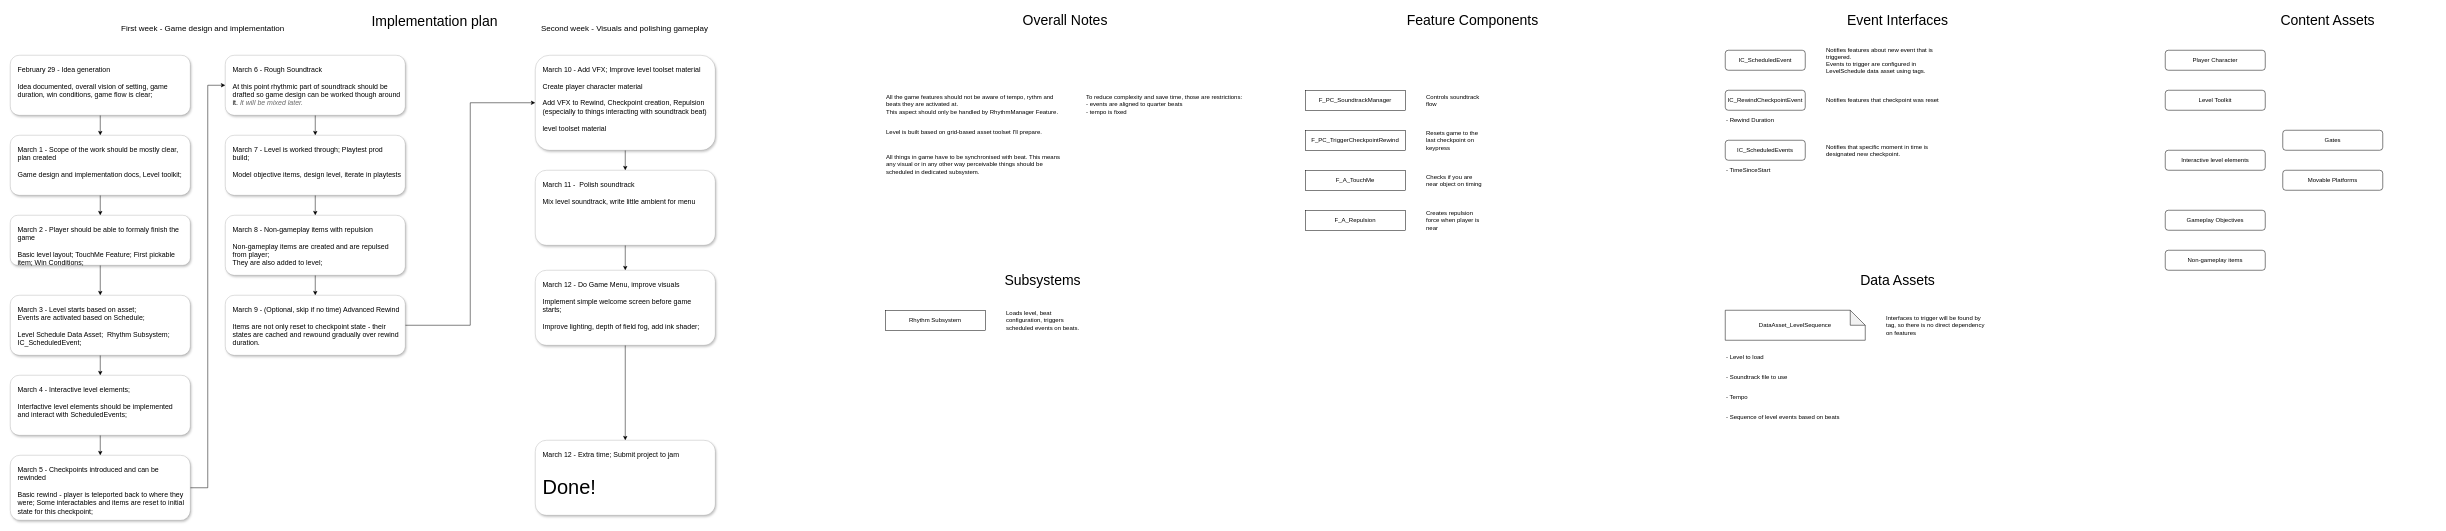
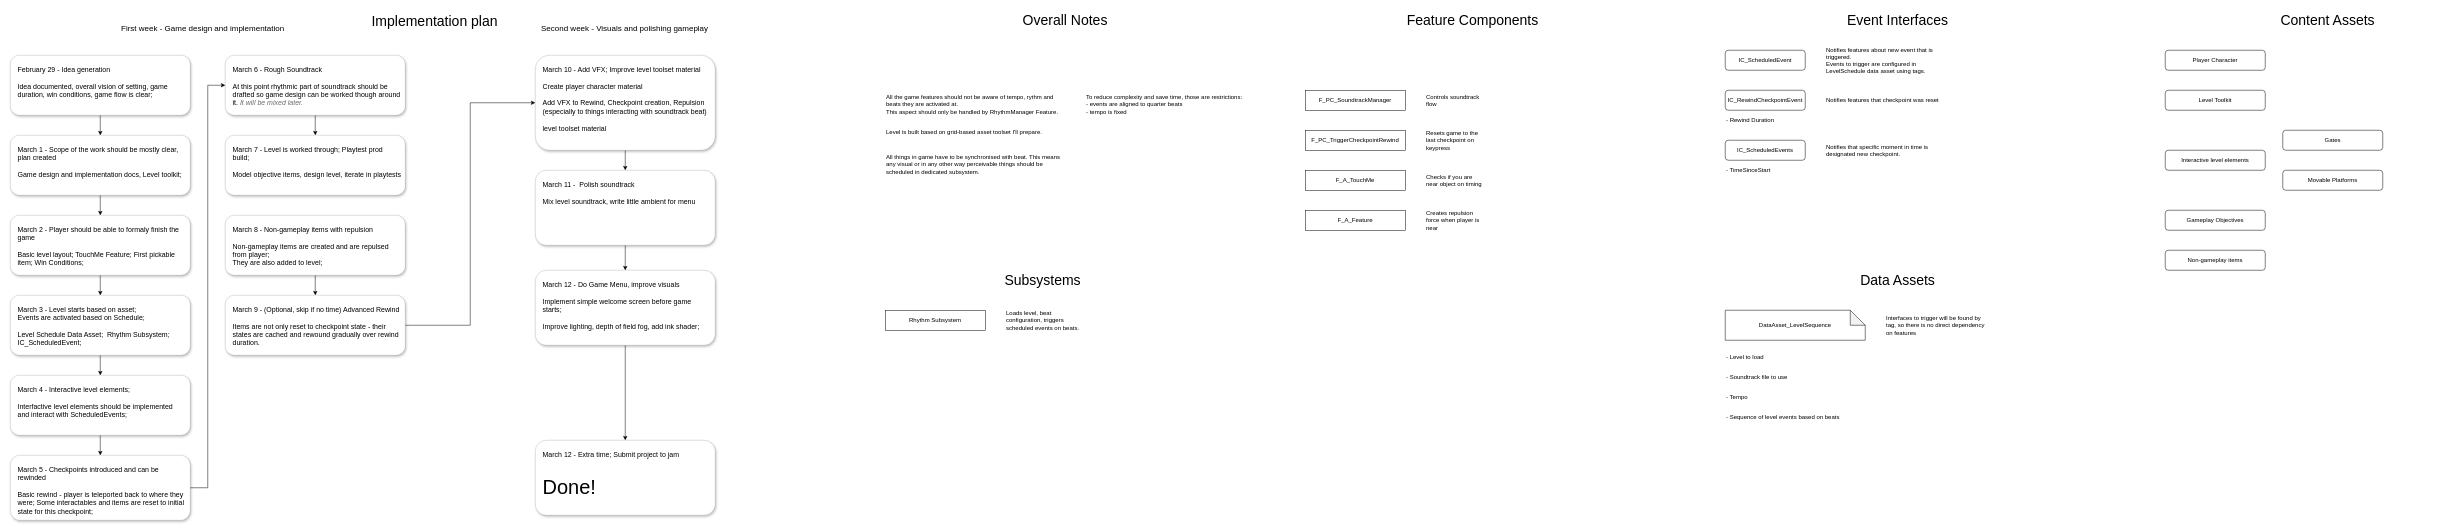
  <mxCell id="0" />
  <mxCell id="1" parent="0" />
  <mxCell id="2" value="DataAsset_LevelSequence" style="shape=note;whiteSpace=wrap;html=1;backgroundOutline=1;darkOpacity=0.05;" parent="1" vertex="1"><mxGeometry x="3450" y="620" width="280" height="60" as="geometry" /></mxCell>
  <mxCell id="3" value="F_PC_SoundtrackManager" style="rounded=0;whiteSpace=wrap;html=1;" parent="1" vertex="1"><mxGeometry x="2610" y="180" width="200" height="40" as="geometry" /></mxCell>
  <mxCell id="4" value="Interfaces to trigger will be found by tag, so there is no direct dependency on features" style="text;html=1;align=left;verticalAlign=middle;whiteSpace=wrap;rounded=0;" parent="1" vertex="1"><mxGeometry x="3770" y="620" width="210" height="60" as="geometry" /></mxCell>
  <mxCell id="5" value="IC_RewindCheckpointEvent" style="rounded=1;whiteSpace=wrap;html=1;glass=0;" parent="1" vertex="1"><mxGeometry x="3450" y="180" width="160" height="40" as="geometry" /></mxCell>
  <mxCell id="6" value="Rhythm Subsystem" style="rounded=0;whiteSpace=wrap;html=1;" parent="1" vertex="1"><mxGeometry x="1770" y="620" width="200" height="40" as="geometry" /></mxCell>
  <mxCell id="7" value="F_PC_TriggerCheckpointRewind" style="rounded=0;whiteSpace=wrap;html=1;" parent="1" vertex="1"><mxGeometry x="2610" y="260" width="200" height="40" as="geometry" /></mxCell>
  <mxCell id="8" value="F_A_TouchMe" style="rounded=0;whiteSpace=wrap;html=1;" parent="1" vertex="1"><mxGeometry x="2610" y="340" width="200" height="40" as="geometry" /></mxCell>
  <mxCell id="9" value="Checks if you are near object on timing" style="text;html=1;align=left;verticalAlign=middle;whiteSpace=wrap;rounded=0;" parent="1" vertex="1"><mxGeometry x="2850" y="340" width="120" height="40" as="geometry" /></mxCell>
  <mxCell id="10" value="Resets game to the last checkpoint on keypress" style="text;html=1;align=left;verticalAlign=middle;whiteSpace=wrap;rounded=0;" parent="1" vertex="1"><mxGeometry x="2850" y="250" width="120" height="60" as="geometry" /></mxCell>
  <mxCell id="11" value="Controls soundtrack flow" style="text;html=1;align=left;verticalAlign=middle;whiteSpace=wrap;rounded=0;" parent="1" vertex="1"><mxGeometry x="2850" y="170" width="120" height="60" as="geometry" /></mxCell>
  <mxCell id="12" value="Loads level, beat configuration, triggers scheduled events on beats." style="text;html=1;align=left;verticalAlign=middle;whiteSpace=wrap;rounded=0;" parent="1" vertex="1"><mxGeometry x="2010" y="610" width="160" height="60" as="geometry" /></mxCell>
- <mxCell id="13" value="F_A_Repulsion" style="rounded=0;whiteSpace=wrap;html=1;" parent="1" vertex="1"><mxGeometry x="2610" y="420" width="200" height="40" as="geometry" /></mxCell>
+ <mxCell id="13" value="F_A_Feature" style="rounded=0;whiteSpace=wrap;html=1;" parent="1" vertex="1"><mxGeometry x="2610" y="420" width="200" height="40" as="geometry" /></mxCell>
  <mxCell id="14" value="Creates repulsion force when player is near" style="text;html=1;align=left;verticalAlign=middle;whiteSpace=wrap;rounded=0;" parent="1" vertex="1"><mxGeometry x="2850" y="420" width="120" height="40" as="geometry" /></mxCell>
  <mxCell id="15" value="IC_ScheduledEvent" style="rounded=1;whiteSpace=wrap;html=1;glass=0;" parent="1" vertex="1"><mxGeometry x="3450" y="100" width="160" height="40" as="geometry" /></mxCell>
  <mxCell id="16" value="Feature Components" style="text;html=1;align=center;verticalAlign=middle;whiteSpace=wrap;rounded=0;fontSize=28;" parent="1" vertex="1"><mxGeometry x="2730" y="20" width="430" height="40" as="geometry" /></mxCell>
  <mxCell id="17" value="Event Interfaces" style="text;html=1;align=center;verticalAlign=middle;whiteSpace=wrap;rounded=0;fontSize=28;" parent="1" vertex="1"><mxGeometry x="3580" y="20" width="430" height="40" as="geometry" /></mxCell>
  <mxCell id="18" value="IC_ScheduledEvents" style="rounded=1;whiteSpace=wrap;html=1;glass=0;" parent="1" vertex="1"><mxGeometry x="3450" y="280" width="160" height="40" as="geometry" /></mxCell>
  <mxCell id="19" value="Notifies features about new event that is triggered. &lt;br&gt;Events to trigger are configured in LevelSchedule data asset using tags." style="text;html=1;align=left;verticalAlign=middle;whiteSpace=wrap;rounded=0;" parent="1" vertex="1"><mxGeometry x="3650" y="85" width="240" height="70" as="geometry" /></mxCell>
  <mxCell id="20" value="Notifies features that checkpoint was reset" style="text;html=1;align=left;verticalAlign=middle;whiteSpace=wrap;rounded=0;" parent="1" vertex="1"><mxGeometry x="3650" y="180" width="250" height="40" as="geometry" /></mxCell>
  <mxCell id="21" value="Overall Notes" style="text;html=1;align=center;verticalAlign=middle;whiteSpace=wrap;rounded=0;fontSize=28;" parent="1" vertex="1"><mxGeometry x="2010" y="20" width="240" height="40" as="geometry" /></mxCell>
  <mxCell id="22" value="All the game features should not be aware of tempo, rythm and beats they are activated at.&lt;br&gt;This aspect should only be handled by RhythmManager Feature." style="text;html=1;align=left;verticalAlign=top;whiteSpace=wrap;rounded=0;" parent="1" vertex="1"><mxGeometry x="1770" y="180" width="360" height="40" as="geometry" /></mxCell>
  <mxCell id="23" value="- Rewind Duration" style="text;html=1;align=left;verticalAlign=middle;whiteSpace=wrap;rounded=0;" parent="1" vertex="1"><mxGeometry x="3450" y="230" width="160" height="20" as="geometry" /></mxCell>
  <mxCell id="24" value="- TimeSinceStart" style="text;html=1;align=left;verticalAlign=middle;whiteSpace=wrap;rounded=0;" parent="1" vertex="1"><mxGeometry x="3450" y="330" width="160" height="20" as="geometry" /></mxCell>
  <mxCell id="25" value="Notifies that specific moment in time is designated new checkpoint." style="text;html=1;align=left;verticalAlign=middle;whiteSpace=wrap;rounded=0;" parent="1" vertex="1"><mxGeometry x="3650" y="280" width="250" height="40" as="geometry" /></mxCell>
  <mxCell id="26" value="Data Assets" style="text;html=1;align=center;verticalAlign=middle;whiteSpace=wrap;rounded=0;fontSize=28;" parent="1" vertex="1"><mxGeometry x="3580" y="540" width="430" height="40" as="geometry" /></mxCell>
  <mxCell id="27" value="Content Assets" style="text;html=1;align=center;verticalAlign=middle;whiteSpace=wrap;rounded=0;fontSize=28;" parent="1" vertex="1"><mxGeometry x="4440" y="20" width="430" height="40" as="geometry" /></mxCell>
  <mxCell id="28" value="Player Character" style="rounded=1;whiteSpace=wrap;html=1;" parent="1" vertex="1"><mxGeometry x="4330" y="100" width="200" height="40" as="geometry" /></mxCell>
  <mxCell id="29" value="Level Toolkit" style="rounded=1;whiteSpace=wrap;html=1;" parent="1" vertex="1"><mxGeometry x="4330" y="180" width="200" height="40" as="geometry" /></mxCell>
  <mxCell id="30" value="Non-gameplay items" style="rounded=1;whiteSpace=wrap;html=1;" parent="1" vertex="1"><mxGeometry x="4330" y="500" width="200" height="40" as="geometry" /></mxCell>
  <mxCell id="31" value="Gameplay Objectives" style="rounded=1;whiteSpace=wrap;html=1;" parent="1" vertex="1"><mxGeometry x="4330" y="420" width="200" height="40" as="geometry" /></mxCell>
  <mxCell id="32" value="Movable Platforms" style="rounded=1;whiteSpace=wrap;html=1;" parent="1" vertex="1"><mxGeometry x="4565" y="340" width="200" height="40" as="geometry" /></mxCell>
  <mxCell id="33" value="Gates" style="rounded=1;whiteSpace=wrap;html=1;" parent="1" vertex="1"><mxGeometry x="4565" y="260" width="200" height="40" as="geometry" /></mxCell>
  <mxCell id="34" value="Level is built based on grid-based asset toolset I'll prepare." style="text;html=1;align=left;verticalAlign=top;whiteSpace=wrap;rounded=0;" parent="1" vertex="1"><mxGeometry x="1770" y="250" width="360" height="50" as="geometry" /></mxCell>
  <mxCell id="35" value="Implementation plan" style="text;html=1;align=center;verticalAlign=middle;whiteSpace=wrap;rounded=0;fontSize=28;" parent="1" vertex="1"><mxGeometry x="714" y="22" width="310" height="40" as="geometry" /></mxCell>
  <mxCell id="36" style="edgeStyle=orthogonalEdgeStyle;rounded=0;orthogonalLoop=1;jettySize=auto;html=1;" parent="1" source="37" target="39" edge="1"><mxGeometry relative="1" as="geometry" /></mxCell>
  <mxCell id="37" value="&lt;font style=&quot;font-size: 14px;&quot;&gt;&lt;font style=&quot;font-size: 14px;&quot;&gt;February 29 - Idea generation&lt;/font&gt;&lt;br&gt;&lt;br&gt;Idea documented, overall vision of setting, game duration, win conditions, game flow is clear;&lt;/font&gt;" style="text;html=1;align=left;verticalAlign=top;whiteSpace=wrap;rounded=1;fontSize=14;fillColor=default;glass=0;shadow=1;strokeColor=default;strokeWidth=0.25;spacingTop=5;spacing=10;spacingLeft=5;" parent="1" vertex="1"><mxGeometry x="20" y="110" width="360" height="120" as="geometry" /></mxCell>
  <mxCell id="38" style="edgeStyle=orthogonalEdgeStyle;rounded=0;orthogonalLoop=1;jettySize=auto;html=1;" parent="1" source="39" target="41" edge="1"><mxGeometry relative="1" as="geometry" /></mxCell>
  <mxCell id="39" value="&lt;font style=&quot;font-size: 14px;&quot;&gt;March 1 - &lt;/font&gt;&lt;font style=&quot;font-size: 14px;&quot;&gt;Scope of the work should be mostly clear, plan created&lt;/font&gt;&lt;br&gt;&lt;br&gt;Game design and implementation docs, Level toolkit;&lt;div&gt;&lt;br&gt;&lt;/div&gt;" style="text;html=1;align=left;verticalAlign=top;whiteSpace=wrap;rounded=1;fontSize=14;fillColor=default;glass=0;shadow=1;strokeColor=default;strokeWidth=0.25;spacingTop=5;spacing=10;spacingLeft=5;" parent="1" vertex="1"><mxGeometry x="20" y="270" width="360" height="120" as="geometry" /></mxCell>
  <mxCell id="40" style="edgeStyle=orthogonalEdgeStyle;rounded=0;orthogonalLoop=1;jettySize=auto;html=1;" parent="1" source="41" target="43" edge="1"><mxGeometry relative="1" as="geometry" /></mxCell>
- <mxCell id="41" value="March 2 - Player should be able to formaly finish the game&lt;br&gt;&lt;br&gt;Basic level layout; TouchMe Feature; First pickable item; Win Conditions;" style="text;html=1;align=left;verticalAlign=top;whiteSpace=wrap;rounded=1;fontSize=14;fillColor=default;glass=0;shadow=1;strokeColor=default;strokeWidth=0.25;spacingTop=5;spacing=10;spacingLeft=5;" parent="1" vertex="1"><mxGeometry x="20" y="430" width="360" height="100" as="geometry" /></mxCell>
+ <mxCell id="41" value="March 2 - Player should be able to formaly finish the game&lt;br&gt;&lt;br&gt;Basic level layout; TouchMe Feature; First pickable item; Win Conditions;" style="text;html=1;align=left;verticalAlign=top;whiteSpace=wrap;rounded=1;fontSize=14;fillColor=default;glass=0;shadow=1;strokeColor=default;strokeWidth=0.25;spacingTop=5;spacing=10;spacingLeft=5;" parent="1" vertex="1"><mxGeometry x="20" y="430" width="360" height="120" as="geometry" /></mxCell>
  <mxCell id="42" style="edgeStyle=orthogonalEdgeStyle;rounded=0;orthogonalLoop=1;jettySize=auto;html=1;" parent="1" source="43" target="45" edge="1"><mxGeometry relative="1" as="geometry" /></mxCell>
  <mxCell id="43" value="March 3 - Level starts based on asset;&lt;br&gt;Events are activated based on Schedule;&lt;br&gt;&lt;br&gt;Level Schedule Data Asset;&amp;nbsp; Rhythm Subsystem; IC_ScheduledEvent;" style="text;html=1;align=left;verticalAlign=top;whiteSpace=wrap;rounded=1;fontSize=14;fillColor=default;glass=0;shadow=1;strokeColor=default;strokeWidth=0.25;spacingTop=5;spacing=10;spacingLeft=5;" parent="1" vertex="1"><mxGeometry x="20" y="590" width="360" height="120" as="geometry" /></mxCell>
  <mxCell id="44" style="edgeStyle=orthogonalEdgeStyle;rounded=0;orthogonalLoop=1;jettySize=auto;html=1;" parent="1" source="45" target="50" edge="1"><mxGeometry relative="1" as="geometry" /></mxCell>
  <mxCell id="45" value="March 4 - Interactive level elements;&lt;br&gt;&lt;br&gt;Interfactive level elements should be implemented and interact with ScheduledEvents;" style="text;html=1;align=left;verticalAlign=top;whiteSpace=wrap;rounded=1;fontSize=14;fillColor=default;glass=0;shadow=1;strokeColor=default;strokeWidth=0.25;spacingTop=5;spacing=10;spacingLeft=5;" parent="1" vertex="1"><mxGeometry x="20" y="750" width="360" height="120" as="geometry" /></mxCell>
  <mxCell id="46" value="Interactive level elements" style="rounded=1;whiteSpace=wrap;html=1;" parent="1" vertex="1"><mxGeometry x="4330" y="300" width="200" height="40" as="geometry" /></mxCell>
  <mxCell id="47" value="First week - Game design and implementation" style="text;html=1;align=left;verticalAlign=top;whiteSpace=wrap;rounded=0;fontSize=16;" parent="1" vertex="1"><mxGeometry x="240" y="40" width="360" height="40" as="geometry" /></mxCell>
  <mxCell id="48" value="Second week - Visuals and polishing gameplay" style="text;html=1;align=left;verticalAlign=top;whiteSpace=wrap;rounded=0;fontSize=16;" parent="1" vertex="1"><mxGeometry x="1080" y="40" width="360" height="40" as="geometry" /></mxCell>
  <mxCell id="49" style="edgeStyle=orthogonalEdgeStyle;rounded=0;orthogonalLoop=1;jettySize=auto;html=1;entryX=0;entryY=0.5;entryDx=0;entryDy=0;" parent="1" source="50" target="52" edge="1"><mxGeometry relative="1" as="geometry"><mxPoint x="500" y="170" as="targetPoint" /></mxGeometry></mxCell>
  <mxCell id="50" value="March 5 - Checkpoints introduced and can be rewinded&lt;br&gt;&lt;br&gt;Basic rewind - player is teleported back to where they were; Some interactables and items are reset to initial state for this checkpoint;" style="text;html=1;align=left;verticalAlign=top;whiteSpace=wrap;rounded=1;fontSize=14;fillColor=default;glass=0;shadow=1;strokeColor=default;strokeWidth=0.25;spacingTop=5;spacing=10;spacingLeft=5;" parent="1" vertex="1"><mxGeometry x="20" y="910" width="360" height="130" as="geometry" /></mxCell>
  <mxCell id="51" style="edgeStyle=orthogonalEdgeStyle;rounded=0;orthogonalLoop=1;jettySize=auto;html=1;" parent="1" source="52" target="65" edge="1"><mxGeometry relative="1" as="geometry" /></mxCell>
  <mxCell id="52" value="March 6 - Rough Soundtrack&lt;br&gt;&lt;br&gt;At this point rhythmic part of soundtrack should be drafted so game design can be worked though around it.&amp;nbsp;&lt;i&gt;&lt;font color=&quot;#696969&quot;&gt;It will be mixed later.&lt;/font&gt;&lt;/i&gt;&lt;br&gt;&lt;div&gt;&lt;br&gt;&lt;/div&gt;" style="text;html=1;align=left;verticalAlign=top;whiteSpace=wrap;rounded=1;fontSize=14;fillColor=default;glass=0;shadow=1;strokeColor=default;strokeWidth=0.25;spacingTop=5;spacing=10;spacingLeft=5;" parent="1" vertex="1"><mxGeometry x="450" y="110" width="360" height="120" as="geometry" /></mxCell>
  <mxCell id="53" style="edgeStyle=orthogonalEdgeStyle;rounded=0;orthogonalLoop=1;jettySize=auto;html=1;entryX=0.5;entryY=0;entryDx=0;entryDy=0;" parent="1" source="54" target="56" edge="1"><mxGeometry relative="1" as="geometry"><mxPoint x="630" y="430" as="targetPoint" /></mxGeometry></mxCell>
  <mxCell id="54" value="March 8 - Non-gameplay items with repulsion&lt;br&gt;&lt;br&gt;Non-gameplay items are created and are repulsed from player;&lt;br&gt;They are also added to level;" style="text;html=1;align=left;verticalAlign=top;whiteSpace=wrap;rounded=1;fontSize=14;fillColor=default;glass=0;shadow=1;strokeColor=default;strokeWidth=0.25;spacingTop=5;spacing=10;spacingLeft=5;" parent="1" vertex="1"><mxGeometry x="450" y="430" width="360" height="120" as="geometry" /></mxCell>
  <mxCell id="55" style="edgeStyle=orthogonalEdgeStyle;rounded=0;orthogonalLoop=1;jettySize=auto;html=1;entryX=0;entryY=0.5;entryDx=0;entryDy=0;" parent="1" source="56" target="67" edge="1"><mxGeometry relative="1" as="geometry" /></mxCell>
  <mxCell id="56" value="March 9 - (Optional, skip if no time) Advanced Rewind&lt;br&gt;&lt;br&gt;Items are not only reset to checkpoint state - their states are cached and rewound gradually over rewind duration." style="text;html=1;align=left;verticalAlign=top;whiteSpace=wrap;rounded=1;fontSize=14;fillColor=default;glass=0;shadow=1;strokeColor=default;strokeWidth=0.25;spacingTop=5;spacing=10;spacingLeft=5;" parent="1" vertex="1"><mxGeometry x="450" y="590" width="360" height="120" as="geometry" /></mxCell>
  <mxCell id="57" value="All things in game have to be synchronised with beat. This means any visual or in any other way perceivable things should be scheduled in dedicated subsystem." style="text;html=1;align=left;verticalAlign=top;whiteSpace=wrap;rounded=0;" parent="1" vertex="1"><mxGeometry x="1770" y="300" width="360" height="60" as="geometry" /></mxCell>
  <mxCell id="58" value="Subsystems" style="text;html=1;align=center;verticalAlign=middle;whiteSpace=wrap;rounded=0;fontSize=28;" parent="1" vertex="1"><mxGeometry x="1870" y="540" width="430" height="40" as="geometry" /></mxCell>
  <mxCell id="59" value="- Level to load&lt;div&gt;&lt;br&gt;&lt;/div&gt;" style="text;html=1;align=left;verticalAlign=top;whiteSpace=wrap;rounded=0;" parent="1" vertex="1"><mxGeometry x="3450" y="700" width="280" height="30" as="geometry" /></mxCell>
  <mxCell id="60" value="- Soundtrack file to use" style="text;html=1;align=left;verticalAlign=top;whiteSpace=wrap;rounded=0;" parent="1" vertex="1"><mxGeometry x="3450" y="740" width="280" height="30" as="geometry" /></mxCell>
  <mxCell id="61" value="- Sequence of level events based on beats" style="text;html=1;align=left;verticalAlign=top;whiteSpace=wrap;rounded=0;" parent="1" vertex="1"><mxGeometry x="3450" y="820" width="280" height="30" as="geometry" /></mxCell>
  <mxCell id="62" value="- Tempo" style="text;html=1;align=left;verticalAlign=top;whiteSpace=wrap;rounded=0;" parent="1" vertex="1"><mxGeometry x="3450" y="780" width="280" height="30" as="geometry" /></mxCell>
  <mxCell id="63" value="To reduce complexity and save time, those are restrictions:&lt;br&gt;- events are aligned to quarter beats&lt;br&gt;- tempo is fixed&amp;nbsp;" style="text;html=1;align=left;verticalAlign=top;whiteSpace=wrap;rounded=0;" parent="1" vertex="1"><mxGeometry x="2170" y="180" width="360" height="60" as="geometry" /></mxCell>
- <mxCell id="64" value="" style="edgeStyle=orthogonalEdgeStyle;rounded=0;orthogonalLoop=1;jettySize=auto;html=1;" parent="1" source="65" target="54" edge="1"><mxGeometry relative="1" as="geometry" /></mxCell>
  <mxCell id="65" value="March 7 - Level is worked through; Playtest prod build;&lt;br&gt;&lt;div&gt;&lt;br&gt;&lt;/div&gt;&lt;div&gt;Model objective items, design level, iterate in playtests&lt;/div&gt;" style="text;html=1;align=left;verticalAlign=top;whiteSpace=wrap;rounded=1;fontSize=14;fillColor=default;glass=0;shadow=1;strokeColor=default;strokeWidth=0.25;spacingTop=5;spacing=10;spacingLeft=5;" parent="1" vertex="1"><mxGeometry x="450" y="270" width="360" height="120" as="geometry" /></mxCell>
  <mxCell id="66" style="edgeStyle=orthogonalEdgeStyle;rounded=0;orthogonalLoop=1;jettySize=auto;html=1;entryX=0.5;entryY=0;entryDx=0;entryDy=0;" parent="1" source="67" target="69" edge="1"><mxGeometry relative="1" as="geometry" /></mxCell>
  <mxCell id="67" value="March 10 - Add VFX; Improve level toolset material&lt;br&gt;&lt;br&gt;Create player character material&lt;br&gt;&lt;br&gt;Add VFX to Rewind, Checkpoint creation, Repulsion (especially to things interacting with soundtrack beat)&lt;br&gt;&lt;br&gt;level toolset material&lt;br&gt;&lt;div&gt;&lt;br&gt;&lt;/div&gt;" style="text;html=1;align=left;verticalAlign=top;whiteSpace=wrap;rounded=1;fontSize=14;fillColor=default;glass=0;shadow=1;strokeColor=default;strokeWidth=0.25;spacingTop=5;spacing=10;spacingLeft=5;" parent="1" vertex="1"><mxGeometry x="1070" y="110" width="360" height="190" as="geometry" /></mxCell>
  <mxCell id="68" style="edgeStyle=orthogonalEdgeStyle;rounded=0;orthogonalLoop=1;jettySize=auto;html=1;entryX=0.5;entryY=0;entryDx=0;entryDy=0;" parent="1" source="69" target="71" edge="1"><mxGeometry relative="1" as="geometry" /></mxCell>
  <mxCell id="69" value="March 11 -&amp;nbsp; Polish soundtrack&lt;br&gt;&lt;br&gt;Mix level soundtrack, write little ambient for menu" style="text;html=1;align=left;verticalAlign=top;whiteSpace=wrap;rounded=1;fontSize=14;fillColor=default;glass=0;shadow=1;strokeColor=default;strokeWidth=0.25;spacingTop=5;spacing=10;spacingLeft=5;" parent="1" vertex="1"><mxGeometry x="1070" y="340" width="360" height="150" as="geometry" /></mxCell>
  <mxCell id="70" style="edgeStyle=orthogonalEdgeStyle;rounded=0;orthogonalLoop=1;jettySize=auto;html=1;entryX=0.5;entryY=0;entryDx=0;entryDy=0;" parent="1" source="71" target="72" edge="1"><mxGeometry relative="1" as="geometry"><mxPoint x="1250" y="880" as="targetPoint" /></mxGeometry></mxCell>
  <mxCell id="71" value="March 12 - Do Game Menu, improve visuals&lt;br&gt;&lt;br&gt;&lt;div&gt;Implement simple welcome screen before game starts;&lt;/div&gt;&lt;div&gt;&lt;br&gt;&lt;/div&gt;&lt;div&gt;Improve lighting, depth of field fog, add ink shader;&lt;br&gt;&lt;/div&gt;" style="text;html=1;align=left;verticalAlign=top;whiteSpace=wrap;rounded=1;fontSize=14;fillColor=default;glass=0;shadow=1;strokeColor=default;strokeWidth=0.25;spacingTop=5;spacing=10;spacingLeft=5;" parent="1" vertex="1"><mxGeometry x="1070" y="540" width="360" height="150" as="geometry" /></mxCell>
  <mxCell id="72" value="March 12 - Extra time; Submit project to jam&lt;br&gt;&lt;br&gt;&lt;br&gt;&lt;div style=&quot;&quot;&gt;&lt;span style=&quot;background-color: initial; font-size: 40px;&quot;&gt;Done!&lt;/span&gt;&lt;/div&gt;" style="text;html=1;align=left;verticalAlign=top;whiteSpace=wrap;rounded=1;fontSize=14;fillColor=default;glass=0;shadow=1;strokeColor=default;strokeWidth=0.25;spacingTop=5;spacing=10;spacingLeft=5;" parent="1" vertex="1"><mxGeometry x="1070" y="880" width="360" height="150" as="geometry" /></mxCell>
